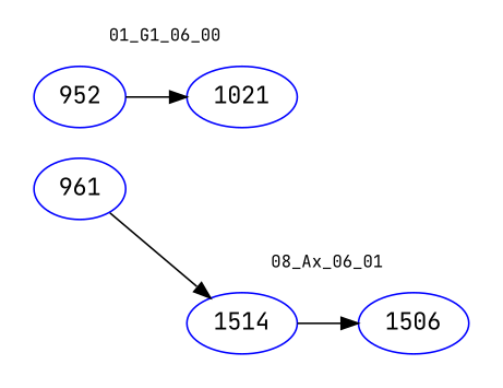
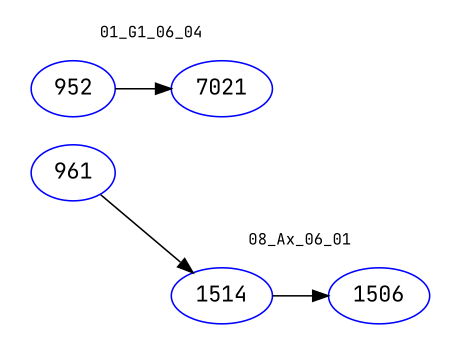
  digraph {
    fontname="JetBrains Mono"
    rankdir=LR
    node [color=blue fontname="JetBrains Mono"]
    edge [color=black fontname="JetBrains Mono"]
    n1 [label=1514]
    n2 [label=1506]
    n3 [label=961]
    n4 [label=952]
-   n5 [label=1021]
+   n5 [label=7021]
    subgraph cluster_1 {
      color=white
      fontsize=10
      label="08_Ax_06_01"
      n1
      n2
    }
    subgraph cluster_2 {
      color=white
      fontsize=10
-     label="01_G1_06_00"
+     label="01_G1_06_04"
      n3
      n4
      n5
    }
    n1 -> n2
    n3 -> n1
    n4 -> n5
  }
